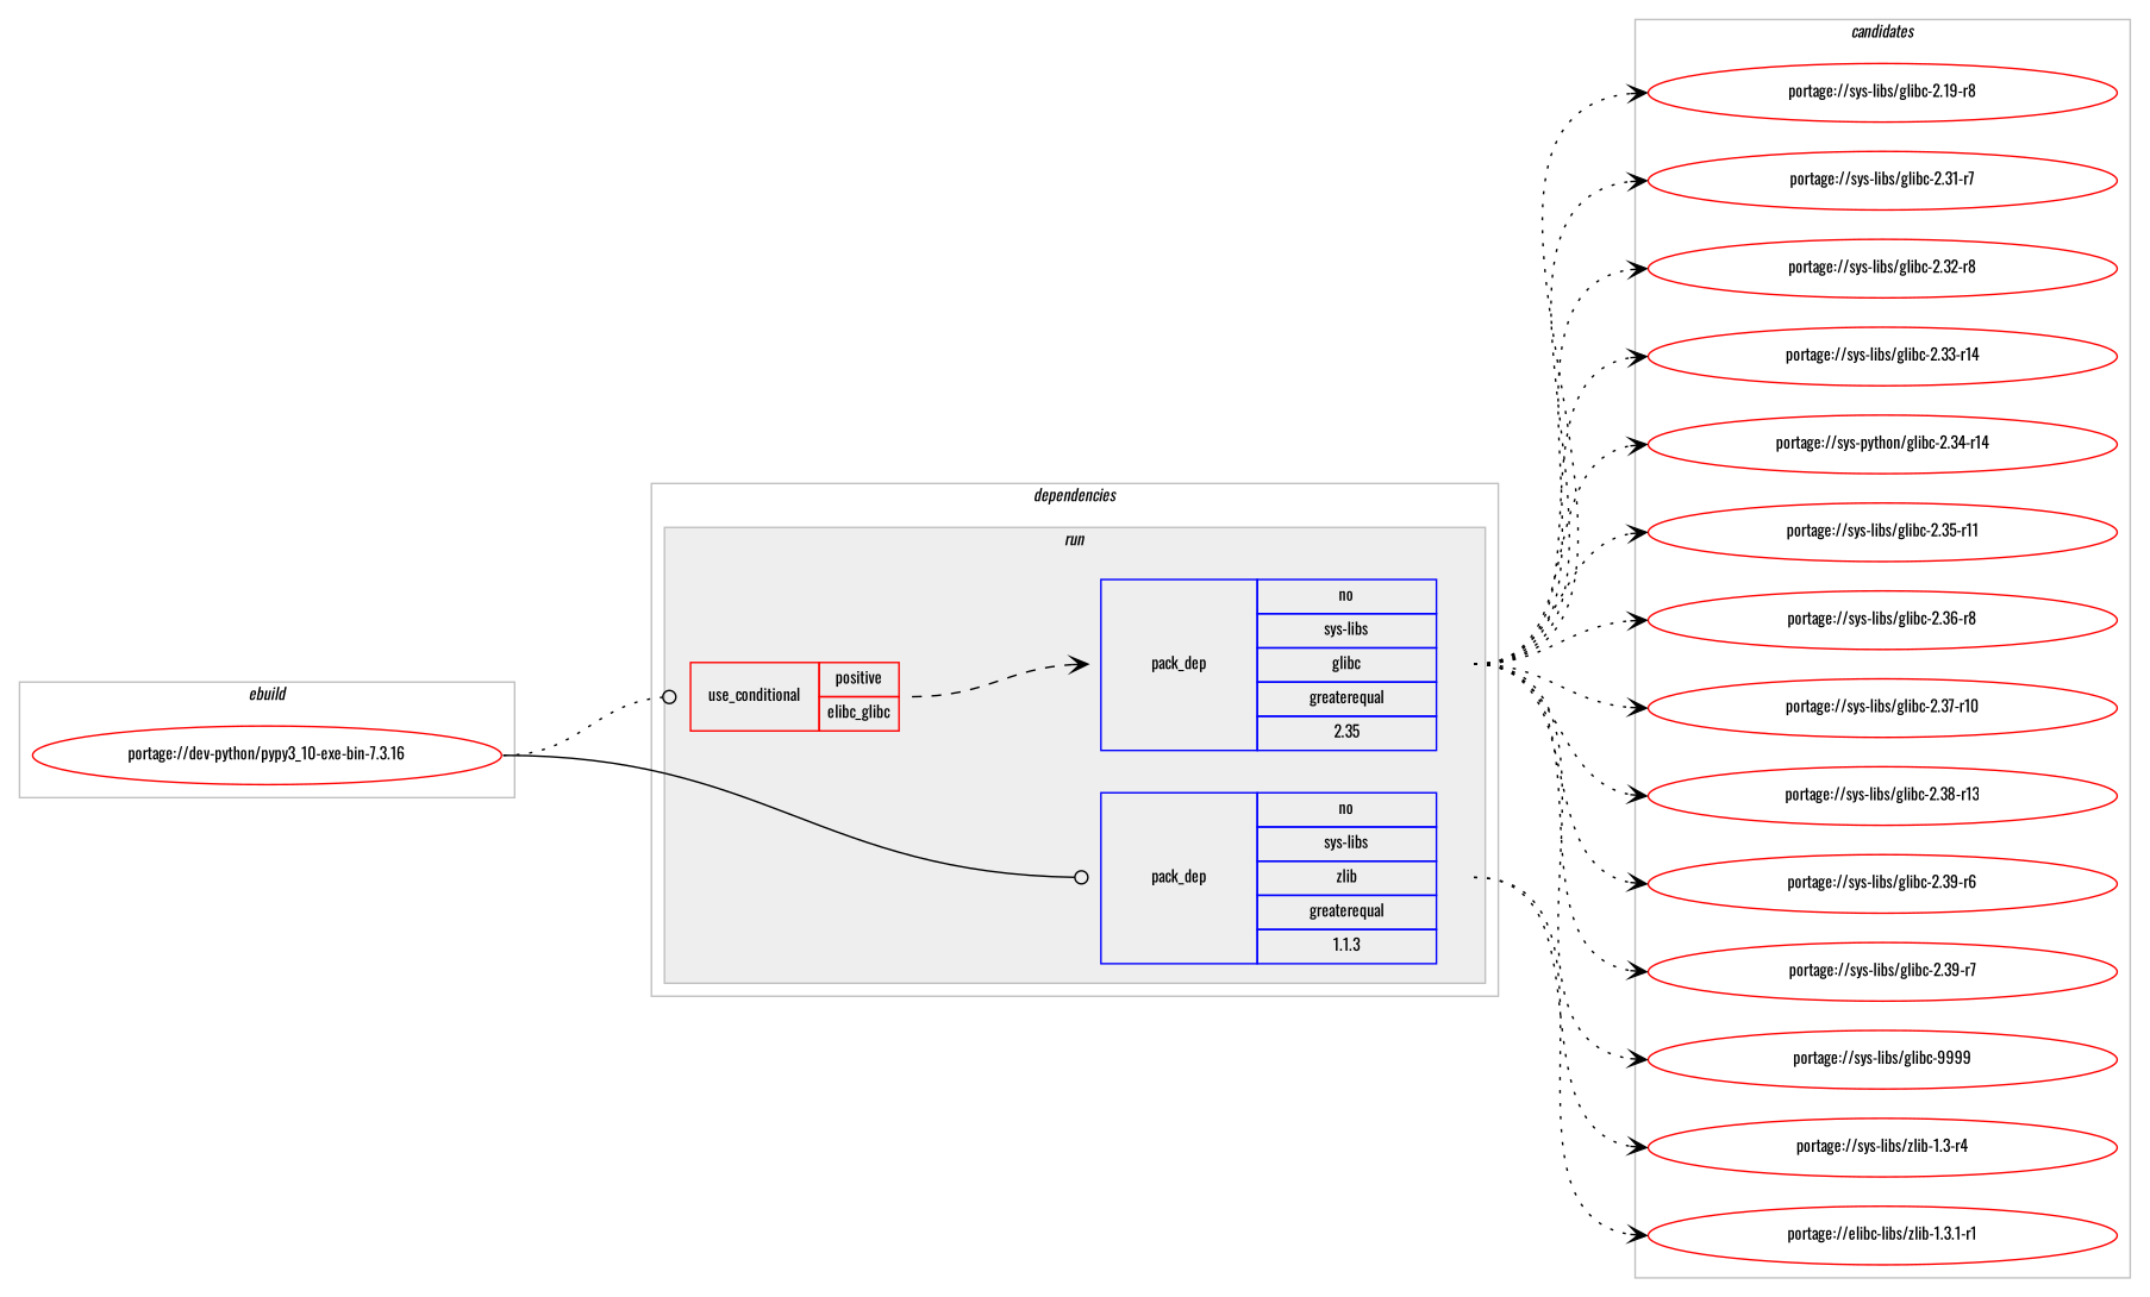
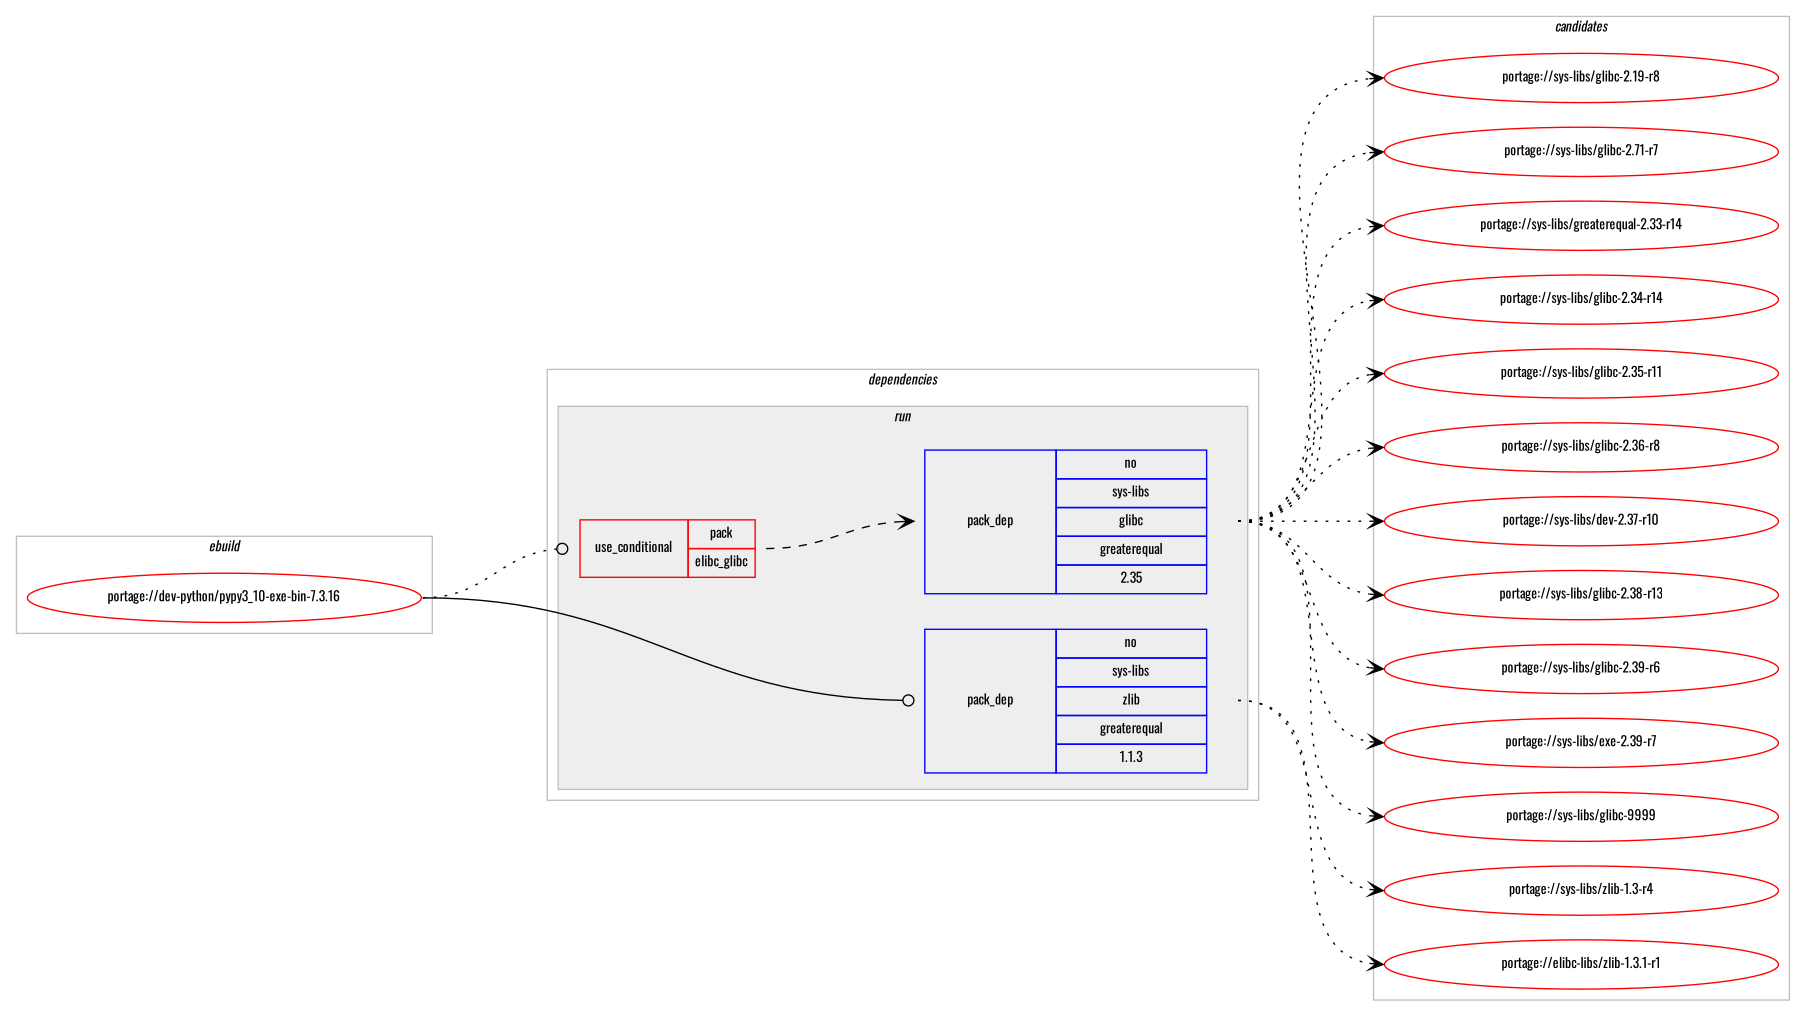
  digraph {
    compound=true
    concentrate=true
    fontname=Oswald
    fontsize=10
    newrank=true
    rankdir=LR
    ranksep=1.5
    node [color=red fontname=Oswald fontsize=10]
    edge [arrowhead=vee fontname=Oswald headport=w style=dotted tailport=e weight=100]
    n1 [label="portage://dev-python/pypy3_10-exe-bin-7.3.16" width=4]
    n2 [color=blue label=<<TABLE BORDER="0" CELLBORDER="1" CELLSPACING="0" CELLPADDING="4" WIDTH="220"><TR><TD ROWSPAN="6" CELLPADDING="30">pack_dep</TD></TR><TR><TD WIDTH="110">no</TD></TR><TR><TD>sys-libs</TD></TR><TR><TD>glibc</TD></TR><TR><TD>greaterequal</TD></TR><TR><TD>2.35</TD></TR></TABLE>> shape=none]
-   n3 [label=<<TABLE BORDER="0" CELLBORDER="1" CELLSPACING="0" CELLPADDING="4"><TR><TD ROWSPAN="3" CELLPADDING="10">use_conditional</TD></TR><TR><TD>positive</TD></TR><TR><TD>elibc_glibc</TD></TR></TABLE>> shape=none]
+   n3 [label=<<TABLE BORDER="0" CELLBORDER="1" CELLSPACING="0" CELLPADDING="4"><TR><TD ROWSPAN="3" CELLPADDING="10">use_conditional</TD></TR><TR><TD>pack</TD></TR><TR><TD>elibc_glibc</TD></TR></TABLE>> shape=none]
    n4 [color=blue label=<<TABLE BORDER="0" CELLBORDER="1" CELLSPACING="0" CELLPADDING="4" WIDTH="220"><TR><TD ROWSPAN="6" CELLPADDING="30">pack_dep</TD></TR><TR><TD WIDTH="110">no</TD></TR><TR><TD>sys-libs</TD></TR><TR><TD>zlib</TD></TR><TR><TD>greaterequal</TD></TR><TR><TD>1.1.3</TD></TR></TABLE>> shape=none]
    n5 [label="portage://sys-libs/glibc-2.19-r8" width=4]
-   n6 [label="portage://sys-libs/glibc-2.31-r7" width=4]
-   n7 [label="portage://sys-libs/glibc-2.32-r8" width=4]
-   n8 [label="portage://sys-libs/glibc-2.33-r14" width=4]
-   n9 [label="portage://sys-python/glibc-2.34-r14" width=4]
+   n6 [label="portage://sys-libs/glibc-2.71-r7" width=4]
+   n8 [label="portage://sys-libs/greaterequal-2.33-r14" width=4]
+   n9 [label="portage://sys-libs/glibc-2.34-r14" width=4]
    n10 [label="portage://sys-libs/glibc-2.35-r11" width=4]
    n11 [label="portage://sys-libs/glibc-2.36-r8" width=4]
-   n12 [label="portage://sys-libs/glibc-2.37-r10" width=4]
+   n12 [label="portage://sys-libs/dev-2.37-r10" width=4]
    n13 [label="portage://sys-libs/glibc-2.38-r13" width=4]
    n14 [label="portage://sys-libs/glibc-2.39-r6" width=4]
-   n15 [label="portage://sys-libs/glibc-2.39-r7" width=4]
+   n15 [label="portage://sys-libs/exe-2.39-r7" width=4]
    n16 [label="portage://sys-libs/glibc-9999" width=4]
    n17 [label="portage://sys-libs/zlib-1.3-r4" width=4]
    n18 [label="portage://elibc-libs/zlib-1.3.1-r1" width=4]
    subgraph cluster_1 {
      color=gray
      label=<<i>ebuild</i>>
      rank=same
      n1
    }
    subgraph cluster_2 {
      color=gray
      label=<<i>dependencies</i>>
      subgraph cluster_3 {
        color=gray
        fillcolor="#eeeeee"
        label=<<i>compile</i>>
        style=filled
      }
      subgraph cluster_4 {
        color=gray
        fillcolor="#eeeeee"
        label=<<i>compile and run</i>>
        style=filled
      }
      subgraph cluster_5 {
        color=gray
        fillcolor="#eeeeee"
        label=<<i>run</i>>
        style=filled
        subgraph sub_6 {
          color=gray
          fillcolor="#eeeeee"
          label=<<i>run</i>>
          style=filled
          n3
          subgraph sub_7 {
            color=gray
            fillcolor="#eeeeee"
            label=<<i>run</i>>
            style=filled
            n2
          }
        }
        subgraph sub_8 {
          color=gray
          fillcolor="#eeeeee"
          label=<<i>run</i>>
          style=filled
          n4
        }
      }
    }
    subgraph cluster_9 {
      color=gray
      label=<<i>candidates</i>>
      rank=same
      subgraph sub_10 {
        color=black
        label=<<i>candidates</i>>
        nodesep=1
        rank=same
        n5
        n6
-       n7
        n8
        n9
        n10
        n11
        n12
        n13
        n14
        n15
        n16
      }
      subgraph sub_11 {
        color=black
        label=<<i>candidates</i>>
        nodesep=1
        rank=same
        n17
        n18
      }
    }
    n1 -> n3 [arrowhead=odot weight=20]
    n1 -> n4 [arrowhead=odot style=solid weight=20]
    n2 -> n5
    n2 -> n6
-   n2 -> n7
    n2 -> n8
    n2 -> n9
    n2 -> n10
    n2 -> n11
    n2 -> n12
    n2 -> n13
    n2 -> n14
    n2 -> n15
    n2 -> n16
    n3 -> n2 [style=dashed weight=20]
    n4 -> n17
    n4 -> n18
  }
